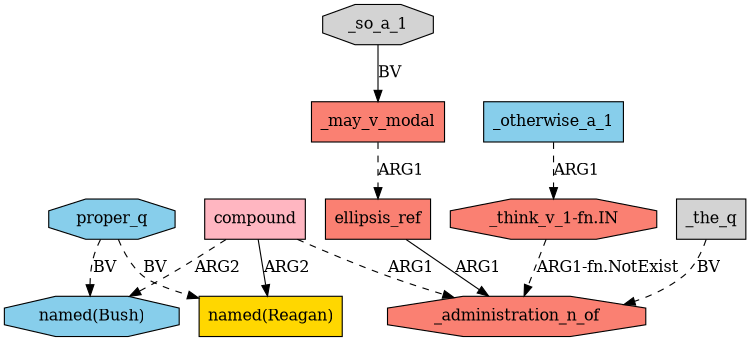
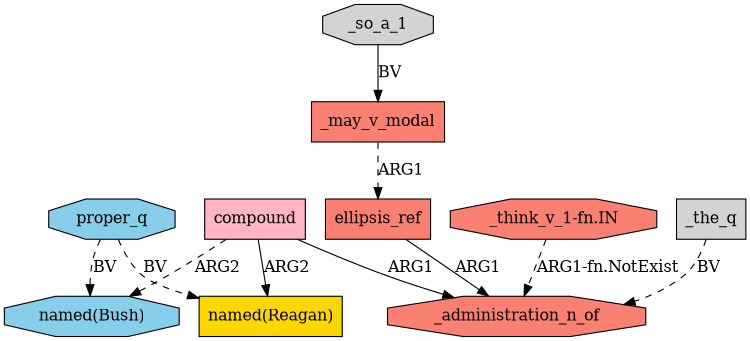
  digraph {
    node [fillcolor=salmon shape=box style=filled]
    edge [style=dashed]
    compound [fillcolor=lightpink]
    "named(Reagan)" [fillcolor=gold]
    _administration_n_of [shape=octagon]
    "named(Bush)" [fillcolor=skyblue shape=octagon]
    ellipsis_ref
    _may_v_modal
    _so_a_1 [fillcolor=lightgrey shape=octagon]
-   _otherwise_a_1 [fillcolor=skyblue]
    "_think_v_1-fn.IN" [shape=octagon]
    _the_q [fillcolor=lightgrey]
    proper_q [fillcolor=skyblue shape=octagon]
    compound -> "named(Reagan)" [label=ARG2 style=solid]
-   compound -> _administration_n_of [label=ARG1]
+   compound -> _administration_n_of [label=ARG1 style=solid]
    compound -> "named(Bush)" [label=ARG2]
    ellipsis_ref -> _administration_n_of [label=ARG1 style=solid]
    _may_v_modal -> ellipsis_ref [label=ARG1]
    _so_a_1 -> _may_v_modal [label=BV style=solid]
-   _otherwise_a_1 -> "_think_v_1-fn.IN" [label=ARG1]
    "_think_v_1-fn.IN" -> _administration_n_of [label="ARG1-fn.NotExist"]
    _the_q -> _administration_n_of [label=BV]
    proper_q -> "named(Reagan)" [label=BV]
    proper_q -> "named(Bush)" [label=BV]
  }
